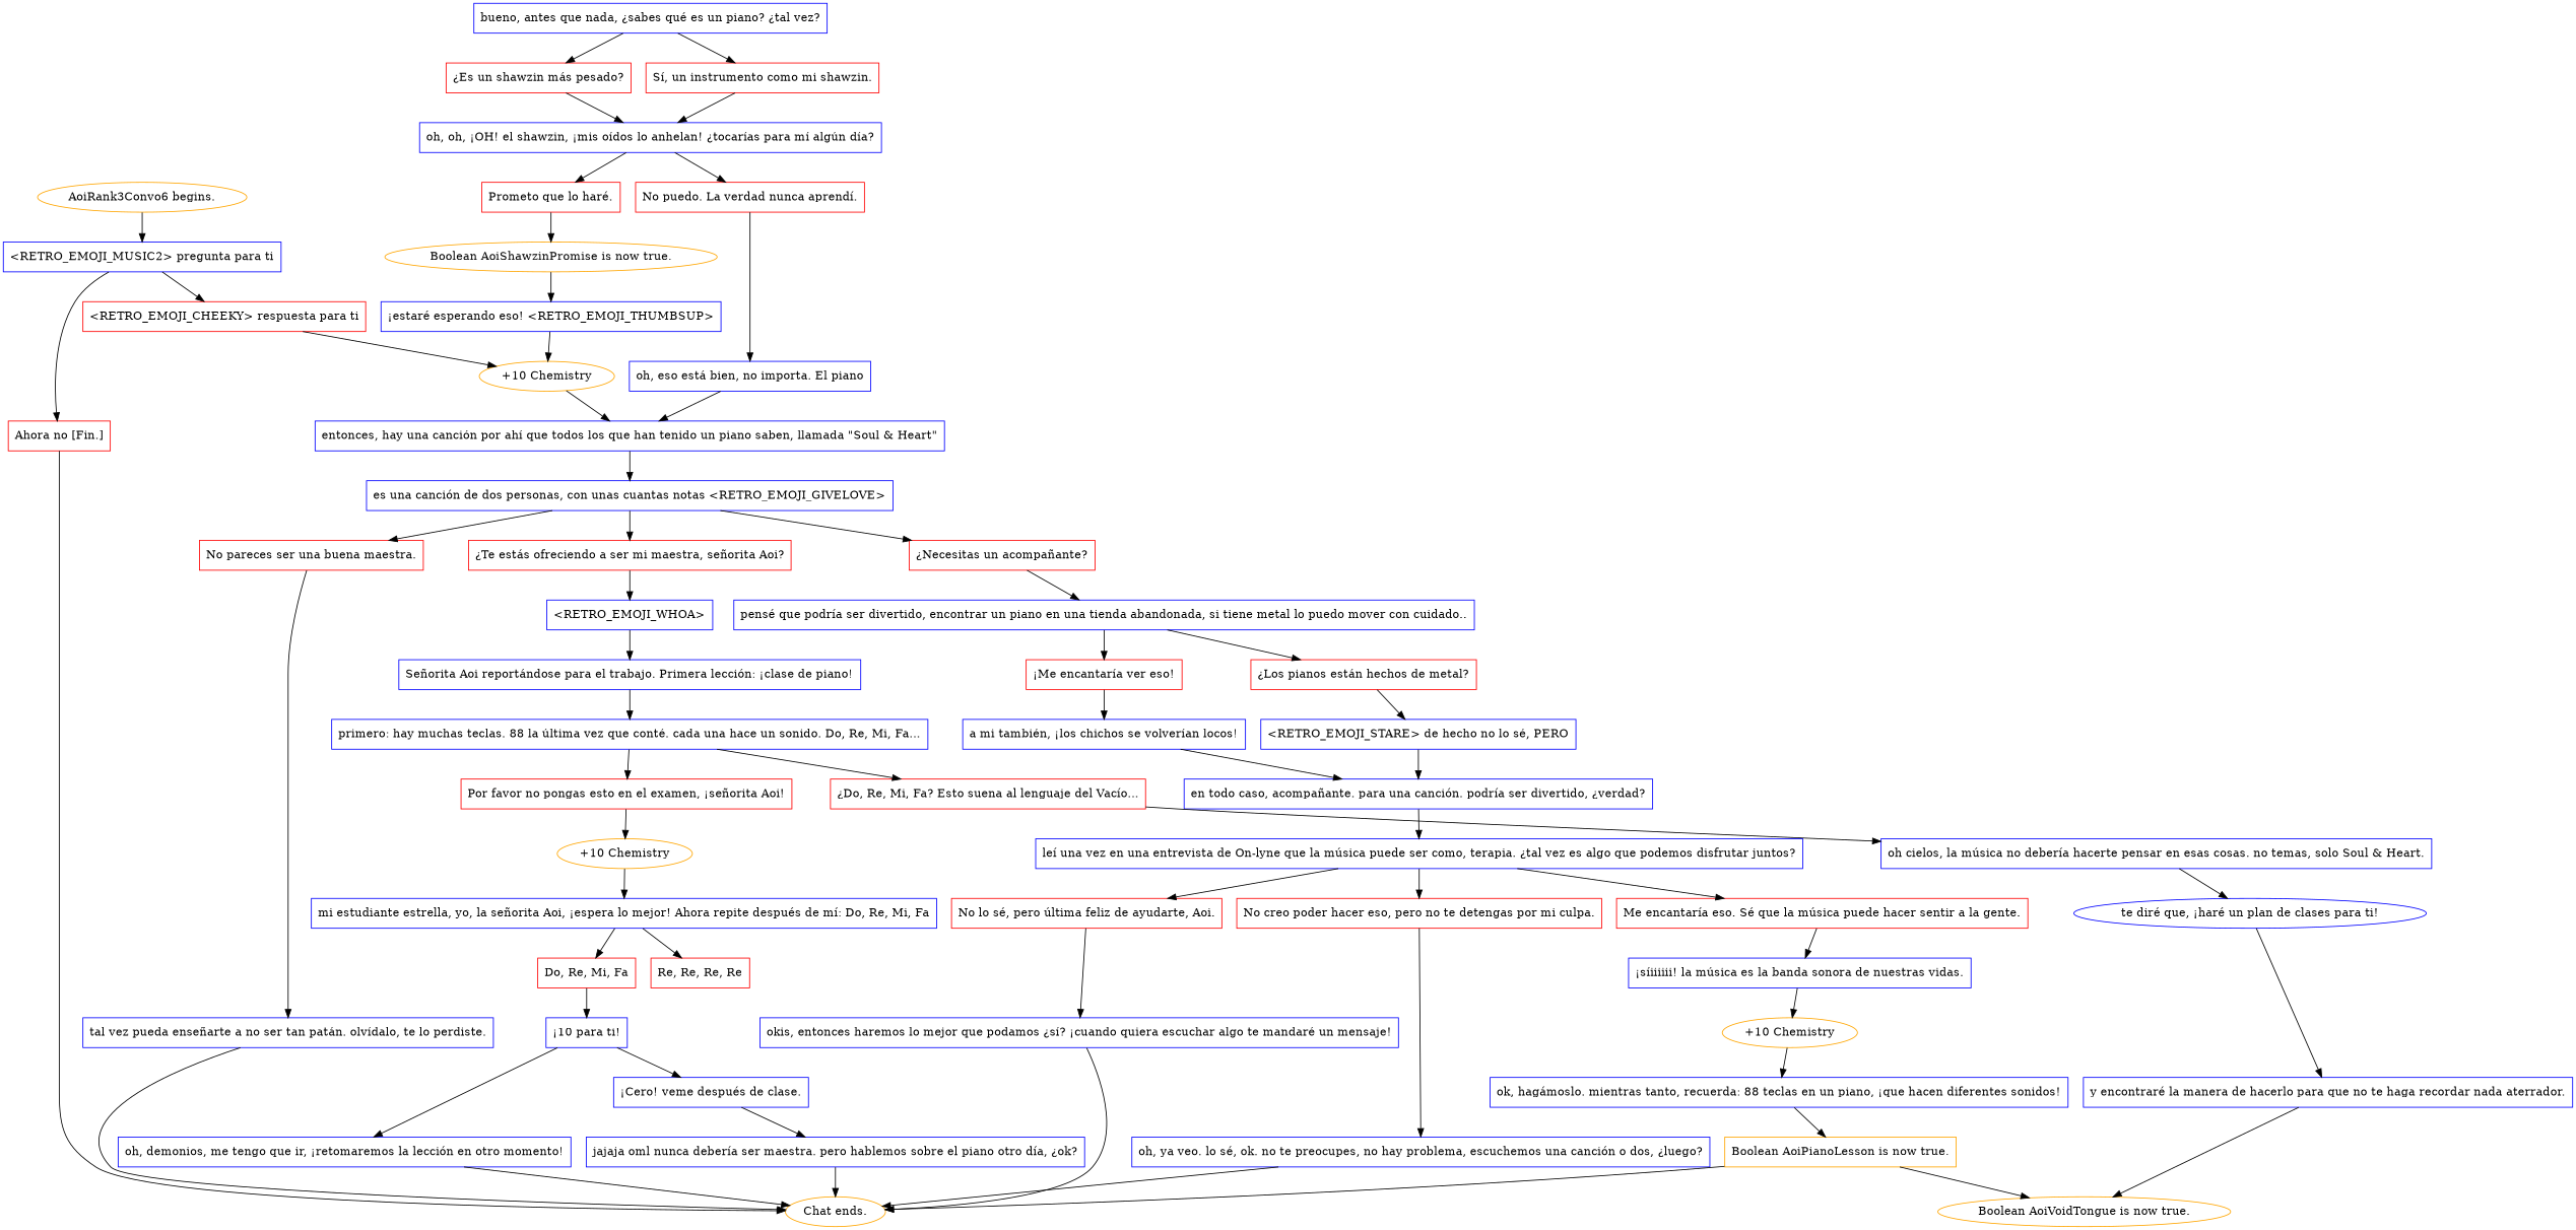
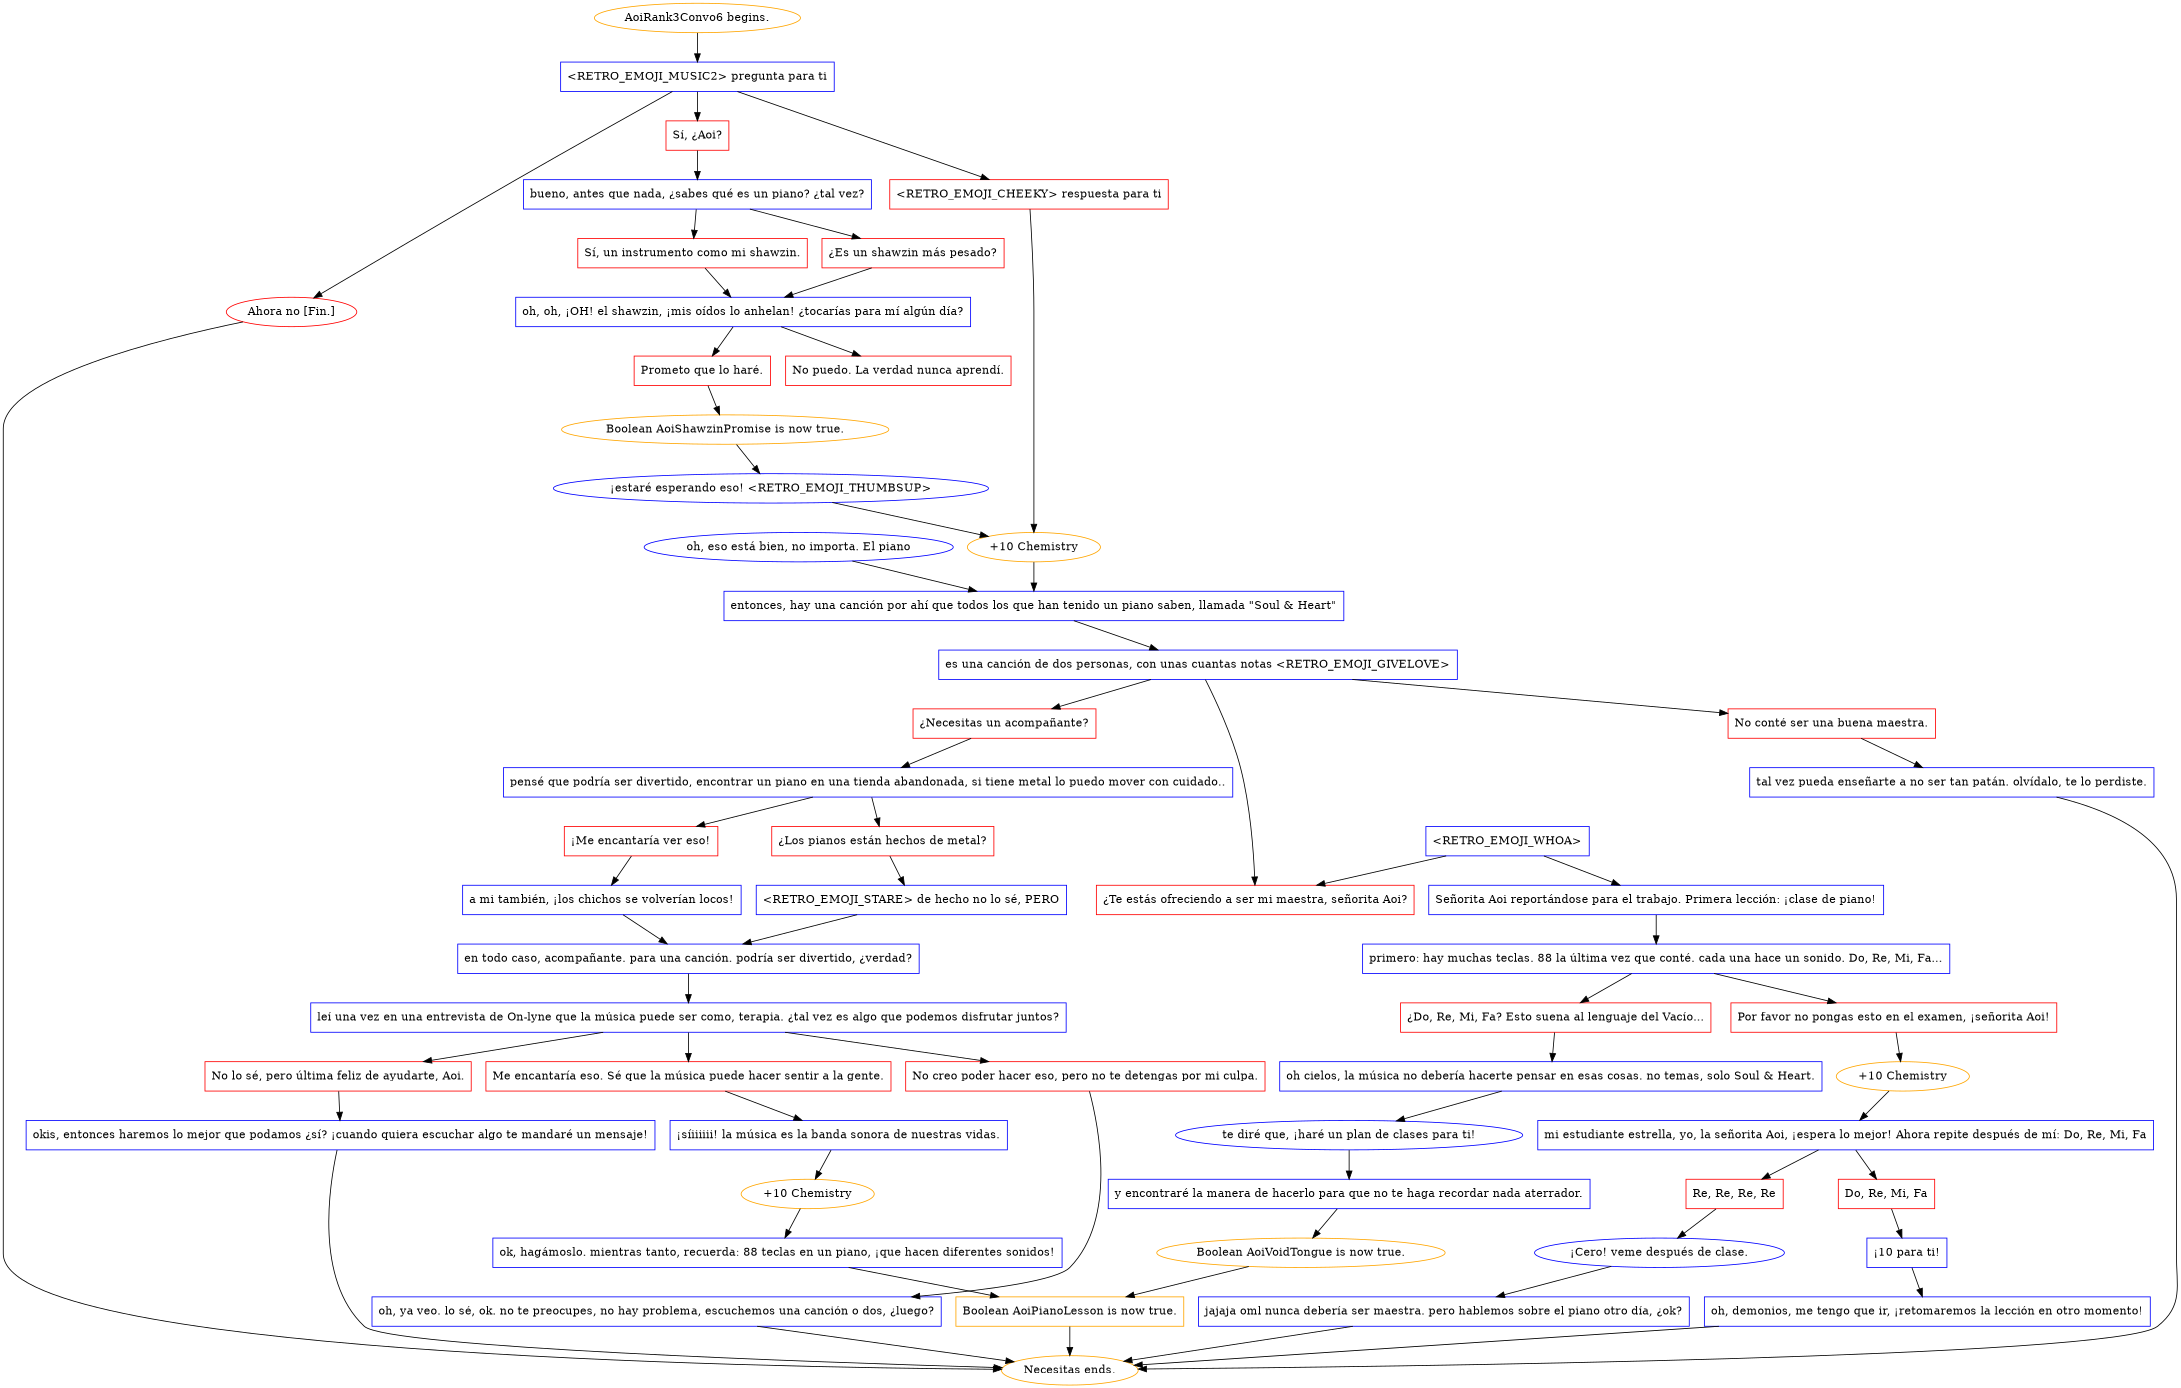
  digraph {
    node [color=blue shape=box]
    "AoiRank3Convo6 begins." [color=orange shape=""]
    n2 [label="<RETRO_EMOJI_MUSIC2> pregunta para ti"]
    n3 [color=red label="<RETRO_EMOJI_CHEEKY> respuesta para ti"]
-   n5 [color=red label="Ahora no [Fin.]"]
+   n4 [color=red label="Sí, ¿Aoi?"]
+   n5 [color=red label="Ahora no [Fin.]" shape=ellipse]
    n6 [color=orange label="+10 Chemistry" shape=""]
    n7 [label="bueno, antes que nada, ¿sabes qué es un piano? ¿tal vez?"]
-   "Chat ends." [color=orange shape=""]
+   "Chat ends." [color=orange label="Necesitas ends." shape=""]
    n9 [label="entonces, hay una canción por ahí que todos los que han tenido un piano saben, llamada \"Soul & Heart\""]
    n10 [color=red label="¿Es un shawzin más pesado?"]
    n11 [color=red label="Sí, un instrumento como mi shawzin."]
    n12 [label="es una canción de dos personas, con unas cuantas notas <RETRO_EMOJI_GIVELOVE>"]
    n13 [label="oh, oh, ¡OH! el shawzin, ¡mis oídos lo anhelan! ¿tocarías para mí algún día?"]
    n14 [color=red label="¿Necesitas un acompañante?"]
    n15 [color=red label="¿Te estás ofreciendo a ser mi maestra, señorita Aoi?"]
-   n16 [color=red label="No pareces ser una buena maestra."]
+   n16 [color=red label="No conté ser una buena maestra."]
    n17 [color=red label="Prometo que lo haré."]
    n18 [color=red label="No puedo. La verdad nunca aprendí."]
    n19 [label="pensé que podría ser divertido, encontrar un piano en una tienda abandonada, si tiene metal lo puedo mover con cuidado.."]
    n20 [label="<RETRO_EMOJI_WHOA>"]
    n21 [label="tal vez pueda enseñarte a no ser tan patán. olvídalo, te lo perdiste."]
    n22 [color=orange label="Boolean AoiShawzinPromise is now true." shape=""]
-   n23 [label="oh, eso está bien, no importa. El piano"]
+   n23 [label="oh, eso está bien, no importa. El piano" shape=ellipse]
    n24 [color=red label="¿Los pianos están hechos de metal?"]
    n25 [color=red label="¡Me encantaría ver eso!"]
    n26 [label="Señorita Aoi reportándose para el trabajo. Primera lección: ¡clase de piano!"]
-   n27 [label="¡estaré esperando eso! <RETRO_EMOJI_THUMBSUP>"]
+   n27 [label="¡estaré esperando eso! <RETRO_EMOJI_THUMBSUP>" shape=ellipse]
    n28 [label="<RETRO_EMOJI_STARE> de hecho no lo sé, PERO"]
    n29 [label="a mi también, ¡los chichos se volverían locos!"]
    n30 [label="primero: hay muchas teclas. 88 la última vez que conté. cada una hace un sonido. Do, Re, Mi, Fa..."]
    n31 [label="en todo caso, acompañante. para una canción. podría ser divertido, ¿verdad?"]
    n32 [color=red label="¿Do, Re, Mi, Fa? Esto suena al lenguaje del Vacío..."]
    n33 [color=red label="Por favor no pongas esto en el examen, ¡señorita Aoi!"]
    n34 [label="leí una vez en una entrevista de On-lyne que la música puede ser como, terapia. ¿tal vez es algo que podemos disfrutar juntos?"]
    n35 [label="oh cielos, la música no debería hacerte pensar en esas cosas. no temas, solo Soul & Heart."]
    n36 [color=orange label="+10 Chemistry" shape=""]
    n37 [color=red label="No creo poder hacer eso, pero no te detengas por mi culpa."]
    n38 [color=red label="Me encantaría eso. Sé que la música puede hacer sentir a la gente."]
    n39 [color=red label="No lo sé, pero última feliz de ayudarte, Aoi."]
    n40 [label="te diré que, ¡haré un plan de clases para ti!" shape=ellipse]
    n41 [label="mi estudiante estrella, yo, la señorita Aoi, ¡espera lo mejor! Ahora repite después de mí: Do, Re, Mi, Fa"]
    n42 [label="oh, ya veo. lo sé, ok. no te preocupes, no hay problema, escuchemos una canción o dos, ¿luego?"]
    n43 [label="¡síiiiiii! la música es la banda sonora de nuestras vidas."]
    n44 [label="okis, entonces haremos lo mejor que podamos ¿sí? ¡cuando quiera escuchar algo te mandaré un mensaje!"]
    n45 [label="y encontraré la manera de hacerlo para que no te haga recordar nada aterrador."]
    n46 [color=red label="Do, Re, Mi, Fa"]
    n47 [color=red label="Re, Re, Re, Re"]
    n48 [color=orange label="+10 Chemistry" shape=""]
    n49 [color=orange label="Boolean AoiVoidTongue is now true." shape=""]
    n50 [label="¡10 para ti!"]
-   n51 [label="¡Cero! veme después de clase."]
+   n51 [label="¡Cero! veme después de clase." shape=ellipse]
    n52 [label="ok, hagámoslo. mientras tanto, recuerda: 88 teclas en un piano, ¡que hacen diferentes sonidos!"]
    n53 [color=orange label="Boolean AoiPianoLesson is now true."]
    n54 [label="oh, demonios, me tengo que ir, ¡retomaremos la lección en otro momento!"]
    n55 [label="jajaja oml nunca debería ser maestra. pero hablemos sobre el piano otro día, ¿ok?"]
    "AoiRank3Convo6 begins." -> n2
    n2 -> n3
+   n2 -> n4
    n2 -> n5
    n3 -> n6
+   n4 -> n7
    n5 -> "Chat ends."
    n6 -> n9
    n7 -> n10
    n7 -> n11
    n9 -> n12
    n10 -> n13
    n11 -> n13
    n12 -> n14
    n12 -> n15
    n12 -> n16
    n13 -> n17
    n13 -> n18
    n14 -> n19
-   n15 -> n20
+   n20 -> n15
    n16 -> n21
    n17 -> n22
-   n18 -> n23
    n19 -> n24
    n19 -> n25
    n20 -> n26
    n21 -> "Chat ends."
    n22 -> n27
    n23 -> n9
    n24 -> n28
    n25 -> n29
    n26 -> n30
    n27 -> n6
    n28 -> n31
    n29 -> n31
    n30 -> n32
    n30 -> n33
    n31 -> n34
    n32 -> n35
    n33 -> n36
    n34 -> n37
    n34 -> n38
    n34 -> n39
    n35 -> n40
    n36 -> n41
    n37 -> n42
    n38 -> n43
    n39 -> n44
    n40 -> n45
    n41 -> n46
    n41 -> n47
    n42 -> "Chat ends."
    n43 -> n48
    n44 -> "Chat ends."
    n45 -> n49
    n46 -> n50
-   n50 -> n51
+   n47 -> n51
    n48 -> n52
-   n53 -> n49
+   n49 -> n53
    n50 -> n54
    n51 -> n55
    n52 -> n53
    n53 -> "Chat ends."
    n54 -> "Chat ends."
    n55 -> "Chat ends."
  }
